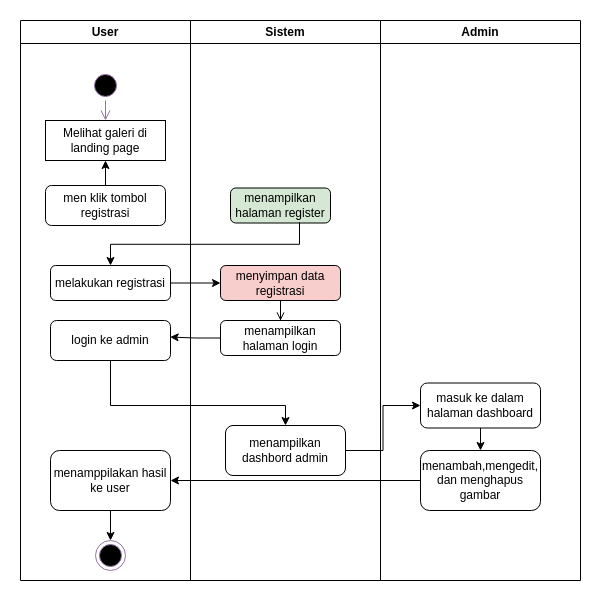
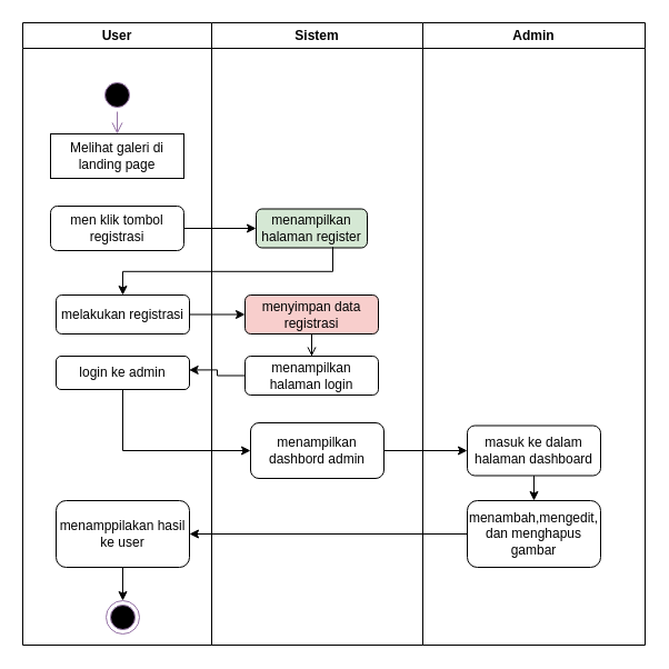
  <mxCell id="0" />
  <mxCell id="1" parent="0" />
  <mxCell id="2" value="User" style="swimlane;whiteSpace=wrap;html=1;" parent="1" vertex="1"><mxGeometry x="20" y="20" width="170" height="560" as="geometry" /></mxCell>
  <mxCell id="3" value="" style="ellipse;html=1;shape=startState;fillColor=#000000;strokeColor=#9673a6;" parent="2" vertex="1"><mxGeometry x="70" y="50" width="30" height="30" as="geometry" /></mxCell>
  <mxCell id="4" value="" style="edgeStyle=orthogonalEdgeStyle;html=1;verticalAlign=bottom;endArrow=open;endSize=8;strokeColor=#9673a6;rounded=0;fillColor=#e1d5e7;" parent="2" source="3" target="5" edge="1"><mxGeometry relative="1" as="geometry"><mxPoint x="85" y="100" as="targetPoint" /></mxGeometry></mxCell>
  <mxCell id="5" value="Melihat galeri di landing page" style="whiteSpace=wrap;html=1;rounded=0;" parent="2" vertex="1"><mxGeometry x="25" y="100" width="120" height="40" as="geometry" /></mxCell>
  <mxCell id="6" value="men klik tombol registrasi" style="rounded=1;whiteSpace=wrap;html=1;" parent="2" vertex="1"><mxGeometry x="25" y="165" width="120" height="40" as="geometry" /></mxCell>
  <mxCell id="7" value="melakukan registrasi" style="rounded=1;whiteSpace=wrap;html=1;" parent="2" vertex="1"><mxGeometry x="30" y="245" width="120" height="35" as="geometry" /></mxCell>
- <mxCell id="8" value="login ke admin" style="rounded=1;whiteSpace=wrap;html=1;" parent="2" vertex="1"><mxGeometry x="30" y="300" width="120" height="40" as="geometry" /></mxCell>
+ <mxCell id="8" value="login ke admin" style="rounded=1;whiteSpace=wrap;html=1;" parent="2" vertex="1"><mxGeometry x="30" y="300" width="120" height="30" as="geometry" /></mxCell>
  <mxCell id="9" value="" style="edgeStyle=orthogonalEdgeStyle;rounded=0;orthogonalLoop=1;jettySize=auto;html=1;" parent="2" source="10" target="11" edge="1"><mxGeometry relative="1" as="geometry"><mxPoint x="90" y="600" as="targetPoint" /></mxGeometry></mxCell>
  <mxCell id="10" value="menamppilakan hasil ke user" style="whiteSpace=wrap;html=1;rounded=1;" parent="2" vertex="1"><mxGeometry x="30" y="430" width="120" height="60" as="geometry" /></mxCell>
  <mxCell id="11" value="" style="ellipse;html=1;shape=endState;fillColor=#000000;strokeColor=#9673a6;" parent="2" vertex="1"><mxGeometry x="75" y="520" width="30" height="30" as="geometry" /></mxCell>
  <mxCell id="12" value="Sistem" style="swimlane;whiteSpace=wrap;html=1;" parent="1" vertex="1"><mxGeometry x="190" y="20" width="190" height="560" as="geometry" /></mxCell>
  <mxCell id="13" value="menampilkan halaman register" style="rounded=1;whiteSpace=wrap;html=1;fillColor=#d5e8d4;" parent="12" vertex="1"><mxGeometry x="40" y="167.5" width="100" height="35" as="geometry" /></mxCell>
  <mxCell id="14" value="" style="edgeStyle=orthogonalEdgeStyle;rounded=0;orthogonalLoop=1;jettySize=auto;html=1;endArrow=open;" parent="12" source="15" target="16" edge="1"><mxGeometry relative="1" as="geometry" /></mxCell>
  <mxCell id="15" value="menyimpan data registrasi" style="rounded=1;whiteSpace=wrap;html=1;fillColor=#f8cecc;" parent="12" vertex="1"><mxGeometry x="30" y="245" width="120" height="35" as="geometry" /></mxCell>
  <mxCell id="16" value="menampilkan halaman login" style="rounded=1;whiteSpace=wrap;html=1;" parent="12" vertex="1"><mxGeometry x="30" y="300" width="120" height="35" as="geometry" /></mxCell>
- <mxCell id="17" value="menampilkan dashbord admin" style="rounded=1;whiteSpace=wrap;html=1;" parent="12" vertex="1"><mxGeometry x="35" y="405" width="120" height="50" as="geometry" /></mxCell>
+ <mxCell id="17" value="menampilkan dashbord admin" style="rounded=1;whiteSpace=wrap;html=1;" parent="12" vertex="1"><mxGeometry x="35" y="360" width="120" height="50" as="geometry" /></mxCell>
  <mxCell id="18" value="Admin" style="swimlane;whiteSpace=wrap;html=1;" parent="1" vertex="1"><mxGeometry x="380" y="20" width="200" height="560" as="geometry" /></mxCell>
  <mxCell id="19" value="" style="edgeStyle=orthogonalEdgeStyle;rounded=0;orthogonalLoop=1;jettySize=auto;html=1;" parent="18" source="20" target="21" edge="1"><mxGeometry relative="1" as="geometry" /></mxCell>
  <mxCell id="20" value="masuk ke dalam halaman dashboard" style="whiteSpace=wrap;html=1;rounded=1;" parent="18" vertex="1"><mxGeometry x="40" y="362.5" width="120" height="45" as="geometry" /></mxCell>
  <mxCell id="21" value="menambah,mengedit, dan menghapus gambar" style="whiteSpace=wrap;html=1;rounded=1;" parent="18" vertex="1"><mxGeometry x="40" y="430" width="120" height="60" as="geometry" /></mxCell>
- <mxCell id="22" style="edgeStyle=orthogonalEdgeStyle;rounded=0;orthogonalLoop=1;jettySize=auto;html=1;" parent="1" source="6" target="5" edge="1"><mxGeometry relative="1" as="geometry"><mxPoint x="240" y="205" as="targetPoint" /></mxGeometry></mxCell>
+ <mxCell id="22" style="edgeStyle=orthogonalEdgeStyle;rounded=0;orthogonalLoop=1;jettySize=auto;html=1;" parent="1" source="6" target="13" edge="1"><mxGeometry relative="1" as="geometry"><mxPoint x="240" y="205" as="targetPoint" /></mxGeometry></mxCell>
  <mxCell id="23" value="" style="edgeStyle=orthogonalEdgeStyle;rounded=0;orthogonalLoop=1;jettySize=auto;html=1;exitX=0.69;exitY=0.979;exitDx=0;exitDy=0;exitPerimeter=0;" parent="1" source="13" target="7" edge="1"><mxGeometry relative="1" as="geometry"><mxPoint x="300" y="230" as="sourcePoint" /></mxGeometry></mxCell>
  <mxCell id="24" value="" style="edgeStyle=orthogonalEdgeStyle;rounded=0;orthogonalLoop=1;jettySize=auto;html=1;" parent="1" source="7" target="15" edge="1"><mxGeometry relative="1" as="geometry" /></mxCell>
  <mxCell id="25" style="edgeStyle=orthogonalEdgeStyle;rounded=0;orthogonalLoop=1;jettySize=auto;html=1;entryX=0.997;entryY=0.414;entryDx=0;entryDy=0;entryPerimeter=0;" parent="1" source="16" target="8" edge="1"><mxGeometry relative="1" as="geometry" /></mxCell>
  <mxCell id="26" style="edgeStyle=orthogonalEdgeStyle;rounded=0;orthogonalLoop=1;jettySize=auto;html=1;" parent="1" source="8" target="17" edge="1"><mxGeometry relative="1" as="geometry"><mxPoint x="130" y="410" as="targetPoint" /><Array as="points"><mxPoint x="110" y="405" /></Array></mxGeometry></mxCell>
  <mxCell id="27" value="" style="edgeStyle=orthogonalEdgeStyle;rounded=0;orthogonalLoop=1;jettySize=auto;html=1;" parent="1" source="17" target="20" edge="1"><mxGeometry relative="1" as="geometry" /></mxCell>
  <mxCell id="28" value="" style="edgeStyle=orthogonalEdgeStyle;rounded=0;orthogonalLoop=1;jettySize=auto;html=1;" parent="1" source="21" target="10" edge="1"><mxGeometry relative="1" as="geometry" /></mxCell>
